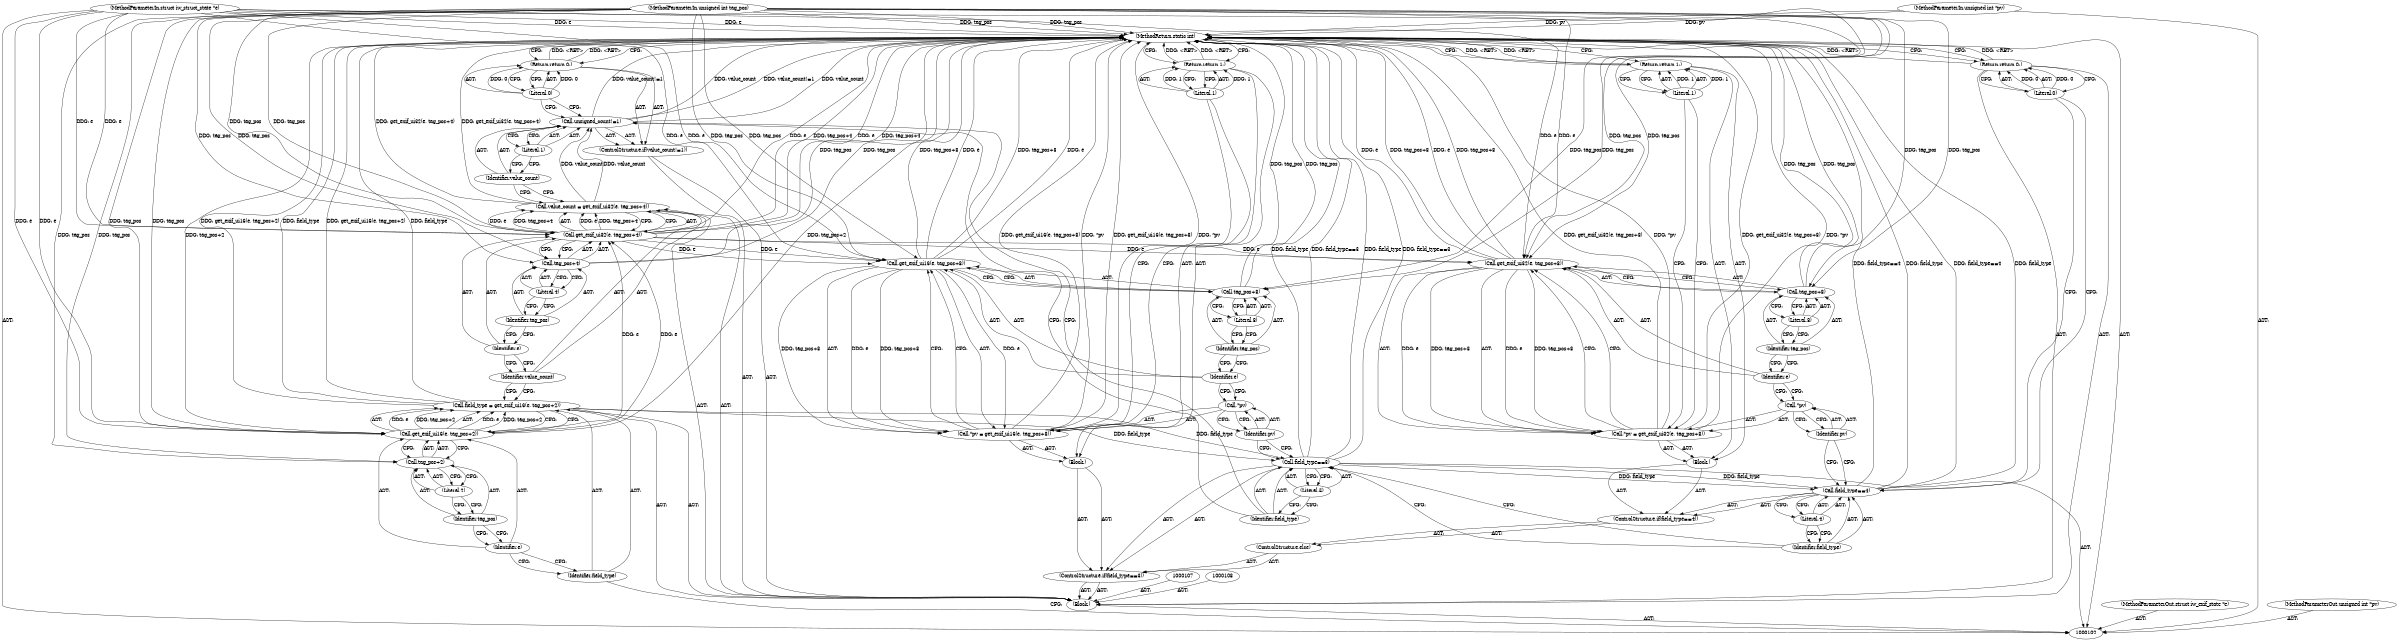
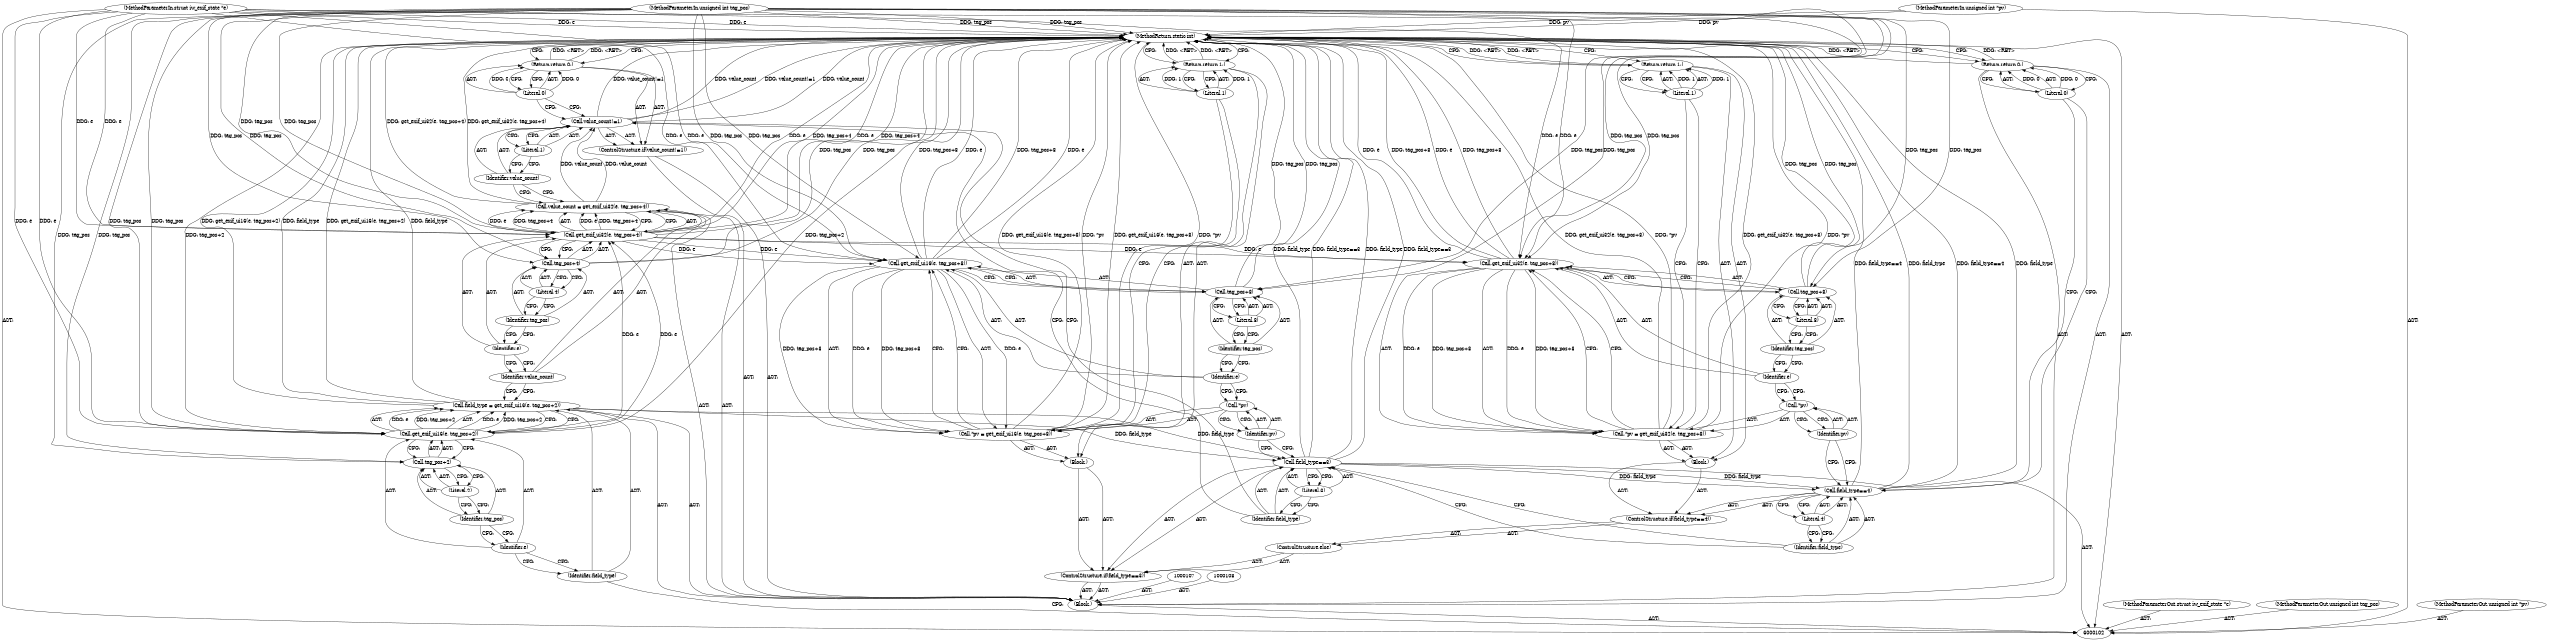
  digraph {
    n1 [label="(MethodReturn,static int)"]
    n2 [label="(Return,return 0;)"]
    n3 [label="(Return,return 1;)"]
    n4 [label="(Return,return 1;)"]
    n5 [label="(Return,return 0;)"]
-   1000102
+   1000102 [label=6000102]
    n7 [label="(ControlStructure,if(value_count!=1))"]
    n8 [label="(Literal,0)"]
    n9 [label="(Block,)"]
    n10 [label="(Literal,1)"]
    n11 [label="(Block,)"]
    n12 [label="(Literal,1)"]
    n13 [label="(Block,)"]
    n14 [label="(Literal,0)"]
-   n15 [label="(MethodParameterIn,struct iw_struct_state *e)"]
+   n15 [label="(MethodParameterIn,struct iw_exif_state *e)"]
    n16 [label="(Call,get_exif_ui16(e, tag_pos+8))"]
    n17 [label="(Call,get_exif_ui32(e, tag_pos+8))"]
    n18 [label="(Call,get_exif_ui16(e, tag_pos+2))"]
    n19 [label="(Call,get_exif_ui32(e, tag_pos+4))"]
    n20 [label="(Call,tag_pos+8)"]
    n21 [label="(Call,*pv = get_exif_ui16(e, tag_pos+8))"]
    n22 [label="(Call,tag_pos+8)"]
    n23 [label="(Call,*pv = get_exif_ui32(e, tag_pos+8))"]
    n24 [label="(Call,tag_pos+2)"]
    n25 [label="(Call,field_type = get_exif_ui16(e, tag_pos+2))"]
    n26 [label="(Call,tag_pos+4)"]
    n27 [label="(Call,value_count = get_exif_ui32(e, tag_pos+4))"]
    n28 [label="(MethodParameterOut,struct iw_exif_state *e)"]
    n29 [label="(MethodParameterIn,unsigned int tag_pos)"]
    n30 [label="(Literal,8)"]
    n31 [label="(Literal,8)"]
    n32 [label="(Literal,2)"]
    n33 [label="(Literal,4)"]
+   n34 [label="(MethodParameterOut,unsigned int tag_pos)"]
    n35 [label="(Literal,1)"]
-   n36 [label="(Call,unsigned_count!=1)"]
+   n36 [label="(Call,value_count!=1)"]
    n37 [label="(Identifier,value_count)"]
-   n38 [label="(Literal,5)"]
+   n38 [label="(Literal,3)"]
    n39 [label="(Call,field_type==3)"]
    n40 [label="(Identifier,field_type)"]
    n41 [label="(ControlStructure,if(field_type==3))"]
    n42 [label="(Call,field_type==4)"]
    n43 [label="(Literal,4)"]
    n44 [label="(ControlStructure,if(field_type==4))"]
    n45 [label="(Call,*pv)"]
    n46 [label="(Identifier,pv)"]
    n47 [label="(Identifier,e)"]
    n48 [label="(Identifier,tag_pos)"]
    n49 [label="(Identifier,field_type)"]
    n50 [label="(ControlStructure,else)"]
    n51 [label="(Call,*pv)"]
    n52 [label="(Identifier,pv)"]
    n53 [label="(Identifier,e)"]
    n54 [label="(Identifier,tag_pos)"]
    n55 [label="(MethodParameterIn,unsigned int *pv)"]
    n56 [label="(MethodParameterOut,unsigned int *pv)"]
    n57 [label="(Identifier,field_type)"]
    n58 [label="(Identifier,e)"]
    n59 [label="(Identifier,tag_pos)"]
    n60 [label="(Identifier,value_count)"]
    n61 [label="(Identifier,e)"]
    n62 [label="(Identifier,tag_pos)"]
    1000107
    1000108
    n1 -> n2 [label="CFG: "]
    n1 -> n2 [label="CFG: "]
    n1 -> n3 [label="CFG: "]
    n1 -> n3 [label="CFG: "]
    n1 -> n4 [label="CFG: "]
    n1 -> n4 [label="CFG: "]
    n1 -> n5 [label="CFG: "]
    n1 -> n5 [label="CFG: "]
    n1 -> 1000102 [label="AST: "]
    n2 -> n1 [label="DDG: <RET>"]
    n2 -> n1 [label="DDG: <RET>"]
    n2 -> n7 [label="AST: "]
    n2 -> n7 [label="AST: "]
    n2 -> n8 [label="CFG: "]
    n2 -> n8 [label="CFG: "]
    n3 -> n1 [label="DDG: <RET>"]
    n3 -> n1 [label="DDG: <RET>"]
    n3 -> n9 [label="AST: "]
    n3 -> n9 [label="AST: "]
    n3 -> n10 [label="CFG: "]
    n3 -> n10 [label="CFG: "]
    n4 -> n1 [label="DDG: <RET>"]
    n4 -> n1 [label="DDG: <RET>"]
    n4 -> n11 [label="AST: "]
    n4 -> n11 [label="AST: "]
    n4 -> n12 [label="CFG: "]
    n4 -> n12 [label="CFG: "]
    n5 -> n1 [label="DDG: <RET>"]
    n5 -> n1 [label="DDG: <RET>"]
    n5 -> n13 [label="AST: "]
    n5 -> n13 [label="AST: "]
    n5 -> n14 [label="CFG: "]
    n5 -> n14 [label="CFG: "]
    n7 -> n13 [label="AST: "]
    n7 -> n13 [label="AST: "]
    n8 -> n2 [label="AST: "]
    n8 -> n2 [label="DDG: 0"]
    n8 -> n2 [label="AST: "]
    n8 -> n2 [label="DDG: 0"]
    n8 -> n36 [label="CFG: "]
    n8 -> n36 [label="CFG: "]
    n9 -> n41 [label="AST: "]
    n9 -> n41 [label="AST: "]
    n10 -> n3 [label="AST: "]
    n10 -> n3 [label="DDG: 1"]
    n10 -> n3 [label="AST: "]
    n10 -> n3 [label="DDG: 1"]
    n10 -> n21 [label="CFG: "]
    n10 -> n21 [label="CFG: "]
    n11 -> n44 [label="AST: "]
    n11 -> n44 [label="AST: "]
    n12 -> n4 [label="AST: "]
    n12 -> n4 [label="DDG: 1"]
    n12 -> n4 [label="AST: "]
    n12 -> n4 [label="DDG: 1"]
    n12 -> n23 [label="CFG: "]
    n12 -> n23 [label="CFG: "]
    n13 -> 1000102 [label="AST: "]
    n14 -> n5 [label="AST: "]
    n14 -> n5 [label="DDG: 0"]
    n14 -> n5 [label="AST: "]
    n14 -> n5 [label="DDG: 0"]
    n14 -> n42 [label="CFG: "]
    n14 -> n42 [label="CFG: "]
    n15 -> n1 [label="DDG: e"]
    n15 -> n1 [label="DDG: e"]
    n15 -> 1000102 [label="AST: "]
    n15 -> n16 [label="DDG: e"]
    n15 -> n16 [label="DDG: e"]
    n15 -> n17 [label="DDG: e"]
    n15 -> n17 [label="DDG: e"]
    n15 -> n18 [label="DDG: e"]
    n15 -> n18 [label="DDG: e"]
    n15 -> n19 [label="DDG: e"]
    n15 -> n19 [label="DDG: e"]
    n16 -> n1 [label="DDG: tag_pos+8"]
    n16 -> n1 [label="DDG: e"]
    n16 -> n1 [label="DDG: tag_pos+8"]
    n16 -> n1 [label="DDG: e"]
    n16 -> n20 [label="CFG: "]
    n16 -> n20 [label="CFG: "]
    n16 -> n21 [label="AST: "]
    n16 -> n21 [label="DDG: e"]
    n16 -> n21 [label="DDG: tag_pos+8"]
    n16 -> n21 [label="AST: "]
    n16 -> n21 [label="DDG: e"]
    n16 -> n21 [label="DDG: tag_pos+8"]
    n17 -> n1 [label="DDG: e"]
    n17 -> n1 [label="DDG: tag_pos+8"]
    n17 -> n1 [label="DDG: e"]
    n17 -> n1 [label="DDG: tag_pos+8"]
    n17 -> n22 [label="CFG: "]
    n17 -> n22 [label="CFG: "]
    n17 -> n23 [label="AST: "]
    n17 -> n23 [label="DDG: e"]
    n17 -> n23 [label="DDG: tag_pos+8"]
    n17 -> n23 [label="AST: "]
    n17 -> n23 [label="DDG: e"]
    n17 -> n23 [label="DDG: tag_pos+8"]
    n18 -> n1 [label="DDG: tag_pos+2"]
    n18 -> n1 [label="DDG: tag_pos+2"]
    n18 -> n19 [label="DDG: e"]
    n18 -> n19 [label="DDG: e"]
    n18 -> n24 [label="CFG: "]
    n18 -> n24 [label="CFG: "]
    n18 -> n25 [label="AST: "]
    n18 -> n25 [label="DDG: e"]
    n18 -> n25 [label="DDG: tag_pos+2"]
    n18 -> n25 [label="AST: "]
    n18 -> n25 [label="DDG: e"]
    n18 -> n25 [label="DDG: tag_pos+2"]
    n19 -> n1 [label="DDG: e"]
    n19 -> n1 [label="DDG: tag_pos+4"]
    n19 -> n1 [label="DDG: e"]
    n19 -> n1 [label="DDG: tag_pos+4"]
    n19 -> n16 [label="DDG: e"]
    n19 -> n16 [label="DDG: e"]
    n19 -> n17 [label="DDG: e"]
    n19 -> n17 [label="DDG: e"]
    n19 -> n26 [label="CFG: "]
    n19 -> n26 [label="CFG: "]
    n19 -> n27 [label="AST: "]
    n19 -> n27 [label="DDG: e"]
    n19 -> n27 [label="DDG: tag_pos+4"]
    n19 -> n27 [label="AST: "]
    n19 -> n27 [label="DDG: e"]
    n19 -> n27 [label="DDG: tag_pos+4"]
    n20 -> n1 [label="DDG: tag_pos"]
    n20 -> n1 [label="DDG: tag_pos"]
    n20 -> n16 [label="AST: "]
    n20 -> n16 [label="AST: "]
    n20 -> n30 [label="CFG: "]
    n20 -> n30 [label="CFG: "]
    n21 -> n1 [label="DDG: *pv"]
    n21 -> n1 [label="DDG: get_exif_ui16(e, tag_pos+8)"]
    n21 -> n1 [label="DDG: *pv"]
    n21 -> n1 [label="DDG: get_exif_ui16(e, tag_pos+8)"]
    n21 -> n9 [label="AST: "]
    n21 -> n9 [label="AST: "]
    n21 -> n16 [label="CFG: "]
    n21 -> n16 [label="CFG: "]
    n22 -> n1 [label="DDG: tag_pos"]
    n22 -> n1 [label="DDG: tag_pos"]
    n22 -> n17 [label="AST: "]
    n22 -> n17 [label="AST: "]
    n22 -> n31 [label="CFG: "]
    n22 -> n31 [label="CFG: "]
    n23 -> n1 [label="DDG: *pv"]
    n23 -> n1 [label="DDG: get_exif_ui32(e, tag_pos+8)"]
    n23 -> n1 [label="DDG: *pv"]
    n23 -> n1 [label="DDG: get_exif_ui32(e, tag_pos+8)"]
    n23 -> n11 [label="AST: "]
    n23 -> n11 [label="AST: "]
    n23 -> n17 [label="CFG: "]
    n23 -> n17 [label="CFG: "]
    n24 -> n18 [label="AST: "]
    n24 -> n18 [label="AST: "]
    n24 -> n32 [label="CFG: "]
    n24 -> n32 [label="CFG: "]
    n25 -> n1 [label="DDG: field_type"]
    n25 -> n1 [label="DDG: get_exif_ui16(e, tag_pos+2)"]
    n25 -> n1 [label="DDG: field_type"]
    n25 -> n1 [label="DDG: get_exif_ui16(e, tag_pos+2)"]
    n25 -> n13 [label="AST: "]
    n25 -> n13 [label="AST: "]
    n25 -> n18 [label="CFG: "]
    n25 -> n18 [label="CFG: "]
    n25 -> n39 [label="DDG: field_type"]
    n25 -> n39 [label="DDG: field_type"]
    n26 -> n1 [label="DDG: tag_pos"]
    n26 -> n1 [label="DDG: tag_pos"]
    n26 -> n19 [label="AST: "]
    n26 -> n19 [label="AST: "]
    n26 -> n33 [label="CFG: "]
    n26 -> n33 [label="CFG: "]
    n27 -> n1 [label="DDG: get_exif_ui32(e, tag_pos+4)"]
    n27 -> n1 [label="DDG: get_exif_ui32(e, tag_pos+4)"]
    n27 -> n13 [label="AST: "]
    n27 -> n13 [label="AST: "]
    n27 -> n19 [label="CFG: "]
    n27 -> n19 [label="CFG: "]
    n27 -> n36 [label="DDG: value_count"]
    n27 -> n36 [label="DDG: value_count"]
    n28 -> 1000102 [label="AST: "]
    n29 -> n1 [label="DDG: tag_pos"]
    n29 -> n1 [label="DDG: tag_pos"]
    n29 -> n16 [label="DDG: tag_pos"]
    n29 -> n16 [label="DDG: tag_pos"]
    n29 -> n17 [label="DDG: tag_pos"]
    n29 -> n17 [label="DDG: tag_pos"]
    n29 -> n18 [label="DDG: tag_pos"]
    n29 -> n18 [label="DDG: tag_pos"]
    n29 -> n19 [label="DDG: tag_pos"]
    n29 -> n19 [label="DDG: tag_pos"]
    n29 -> n20 [label="DDG: tag_pos"]
    n29 -> n20 [label="DDG: tag_pos"]
    n29 -> n22 [label="DDG: tag_pos"]
    n29 -> n22 [label="DDG: tag_pos"]
    n29 -> n24 [label="DDG: tag_pos"]
    n29 -> n24 [label="DDG: tag_pos"]
    n29 -> n26 [label="DDG: tag_pos"]
    n29 -> n26 [label="DDG: tag_pos"]
    n30 -> n20 [label="AST: "]
    n30 -> n20 [label="AST: "]
    n30 -> n48 [label="CFG: "]
    n30 -> n48 [label="CFG: "]
    n31 -> n22 [label="AST: "]
    n31 -> n22 [label="AST: "]
    n31 -> n54 [label="CFG: "]
    n31 -> n54 [label="CFG: "]
    n32 -> n24 [label="AST: "]
    n32 -> n24 [label="AST: "]
    n32 -> n59 [label="CFG: "]
    n32 -> n59 [label="CFG: "]
    n33 -> n26 [label="AST: "]
    n33 -> n26 [label="AST: "]
    n33 -> n62 [label="CFG: "]
    n33 -> n62 [label="CFG: "]
+   n34 -> 1000102 [label="AST: "]
    n35 -> n36 [label="AST: "]
    n35 -> n36 [label="AST: "]
    n35 -> n37 [label="CFG: "]
    n35 -> n37 [label="CFG: "]
    n36 -> n1 [label="DDG: value_count"]
    n36 -> n1 [label="DDG: value_count!=1"]
    n36 -> n1 [label="DDG: value_count"]
    n36 -> n1 [label="DDG: value_count!=1"]
    n36 -> n7 [label="AST: "]
    n36 -> n7 [label="AST: "]
    n36 -> n35 [label="CFG: "]
    n36 -> n35 [label="CFG: "]
    n37 -> n27 [label="CFG: "]
    n37 -> n27 [label="CFG: "]
    n37 -> n36 [label="AST: "]
    n37 -> n36 [label="AST: "]
    n38 -> n39 [label="AST: "]
    n38 -> n39 [label="AST: "]
    n38 -> n40 [label="CFG: "]
    n38 -> n40 [label="CFG: "]
    n39 -> n1 [label="DDG: field_type==3"]
    n39 -> n1 [label="DDG: field_type"]
    n39 -> n1 [label="DDG: field_type==3"]
    n39 -> n1 [label="DDG: field_type"]
    n39 -> 1000102 [label="AST: "]
    n39 -> n38 [label="CFG: "]
    n39 -> n38 [label="CFG: "]
    n39 -> n41 [label="AST: "]
    n39 -> n41 [label="AST: "]
    n39 -> n42 [label="DDG: field_type"]
    n39 -> n42 [label="DDG: field_type"]
    n40 -> n36 [label="CFG: "]
    n40 -> n36 [label="CFG: "]
    n40 -> n39 [label="AST: "]
    n40 -> n39 [label="AST: "]
    n41 -> n13 [label="AST: "]
    n41 -> n13 [label="AST: "]
    n42 -> n1 [label="DDG: field_type==4"]
    n42 -> n1 [label="DDG: field_type"]
    n42 -> n1 [label="DDG: field_type==4"]
    n42 -> n1 [label="DDG: field_type"]
    n42 -> n43 [label="CFG: "]
    n42 -> n43 [label="CFG: "]
    n42 -> n44 [label="AST: "]
    n42 -> n44 [label="AST: "]
    n43 -> n42 [label="AST: "]
    n43 -> n42 [label="AST: "]
    n43 -> n49 [label="CFG: "]
    n43 -> n49 [label="CFG: "]
    n44 -> n50 [label="AST: "]
    n44 -> n50 [label="AST: "]
    n45 -> n21 [label="AST: "]
    n45 -> n21 [label="AST: "]
    n45 -> n46 [label="CFG: "]
    n45 -> n46 [label="CFG: "]
    n46 -> n39 [label="CFG: "]
    n46 -> n39 [label="CFG: "]
    n46 -> n45 [label="AST: "]
    n46 -> n45 [label="AST: "]
    n47 -> n16 [label="AST: "]
    n47 -> n16 [label="AST: "]
    n47 -> n45 [label="CFG: "]
    n47 -> n45 [label="CFG: "]
    n48 -> n20 [label="AST: "]
    n48 -> n20 [label="AST: "]
    n48 -> n47 [label="CFG: "]
    n48 -> n47 [label="CFG: "]
    n49 -> n39 [label="CFG: "]
    n49 -> n39 [label="CFG: "]
    n49 -> n42 [label="AST: "]
    n49 -> n42 [label="AST: "]
    n50 -> n41 [label="AST: "]
    n50 -> n41 [label="AST: "]
    n51 -> n23 [label="AST: "]
    n51 -> n23 [label="AST: "]
    n51 -> n52 [label="CFG: "]
    n51 -> n52 [label="CFG: "]
    n52 -> n42 [label="CFG: "]
    n52 -> n42 [label="CFG: "]
    n52 -> n51 [label="AST: "]
    n52 -> n51 [label="AST: "]
    n53 -> n17 [label="AST: "]
    n53 -> n17 [label="AST: "]
    n53 -> n51 [label="CFG: "]
    n53 -> n51 [label="CFG: "]
    n54 -> n22 [label="AST: "]
    n54 -> n22 [label="AST: "]
    n54 -> n53 [label="CFG: "]
    n54 -> n53 [label="CFG: "]
    n55 -> n1 [label="DDG: pv"]
    n55 -> n1 [label="DDG: pv"]
    n55 -> 1000102 [label="AST: "]
    n56 -> 1000102 [label="AST: "]
    n57 -> 1000102 [label="CFG: "]
    n57 -> n25 [label="AST: "]
    n57 -> n25 [label="AST: "]
    n58 -> n18 [label="AST: "]
    n58 -> n18 [label="AST: "]
    n58 -> n57 [label="CFG: "]
    n58 -> n57 [label="CFG: "]
    n59 -> n24 [label="AST: "]
    n59 -> n24 [label="AST: "]
    n59 -> n58 [label="CFG: "]
    n59 -> n58 [label="CFG: "]
    n60 -> n25 [label="CFG: "]
    n60 -> n25 [label="CFG: "]
    n60 -> n27 [label="AST: "]
    n60 -> n27 [label="AST: "]
    n61 -> n19 [label="AST: "]
    n61 -> n19 [label="AST: "]
    n61 -> n60 [label="CFG: "]
    n61 -> n60 [label="CFG: "]
    n62 -> n26 [label="AST: "]
    n62 -> n26 [label="AST: "]
    n62 -> n61 [label="CFG: "]
    n62 -> n61 [label="CFG: "]
    1000107 -> n13 [label="AST: "]
    1000108 -> n13 [label="AST: "]
  }
